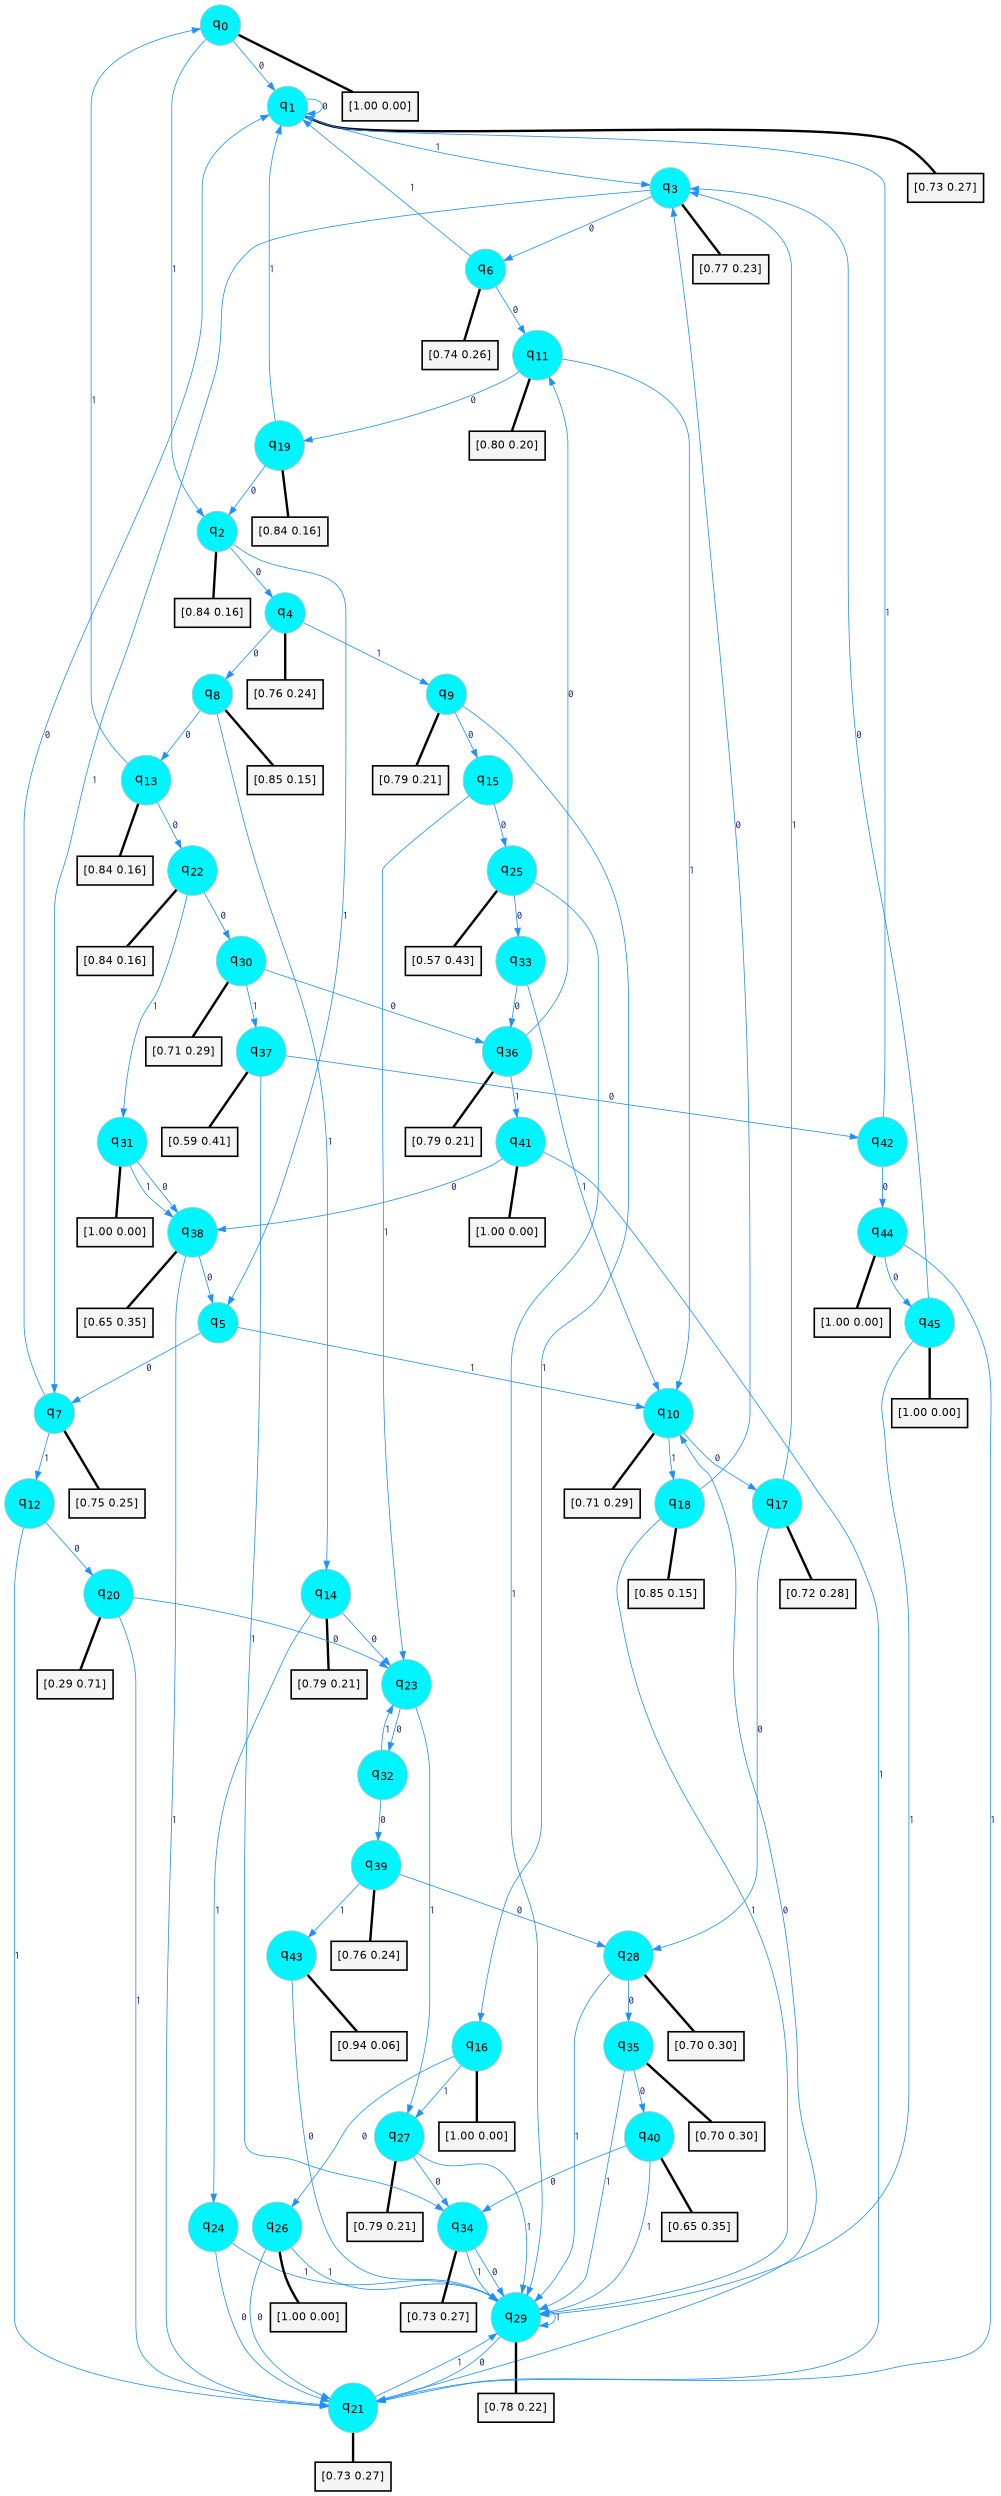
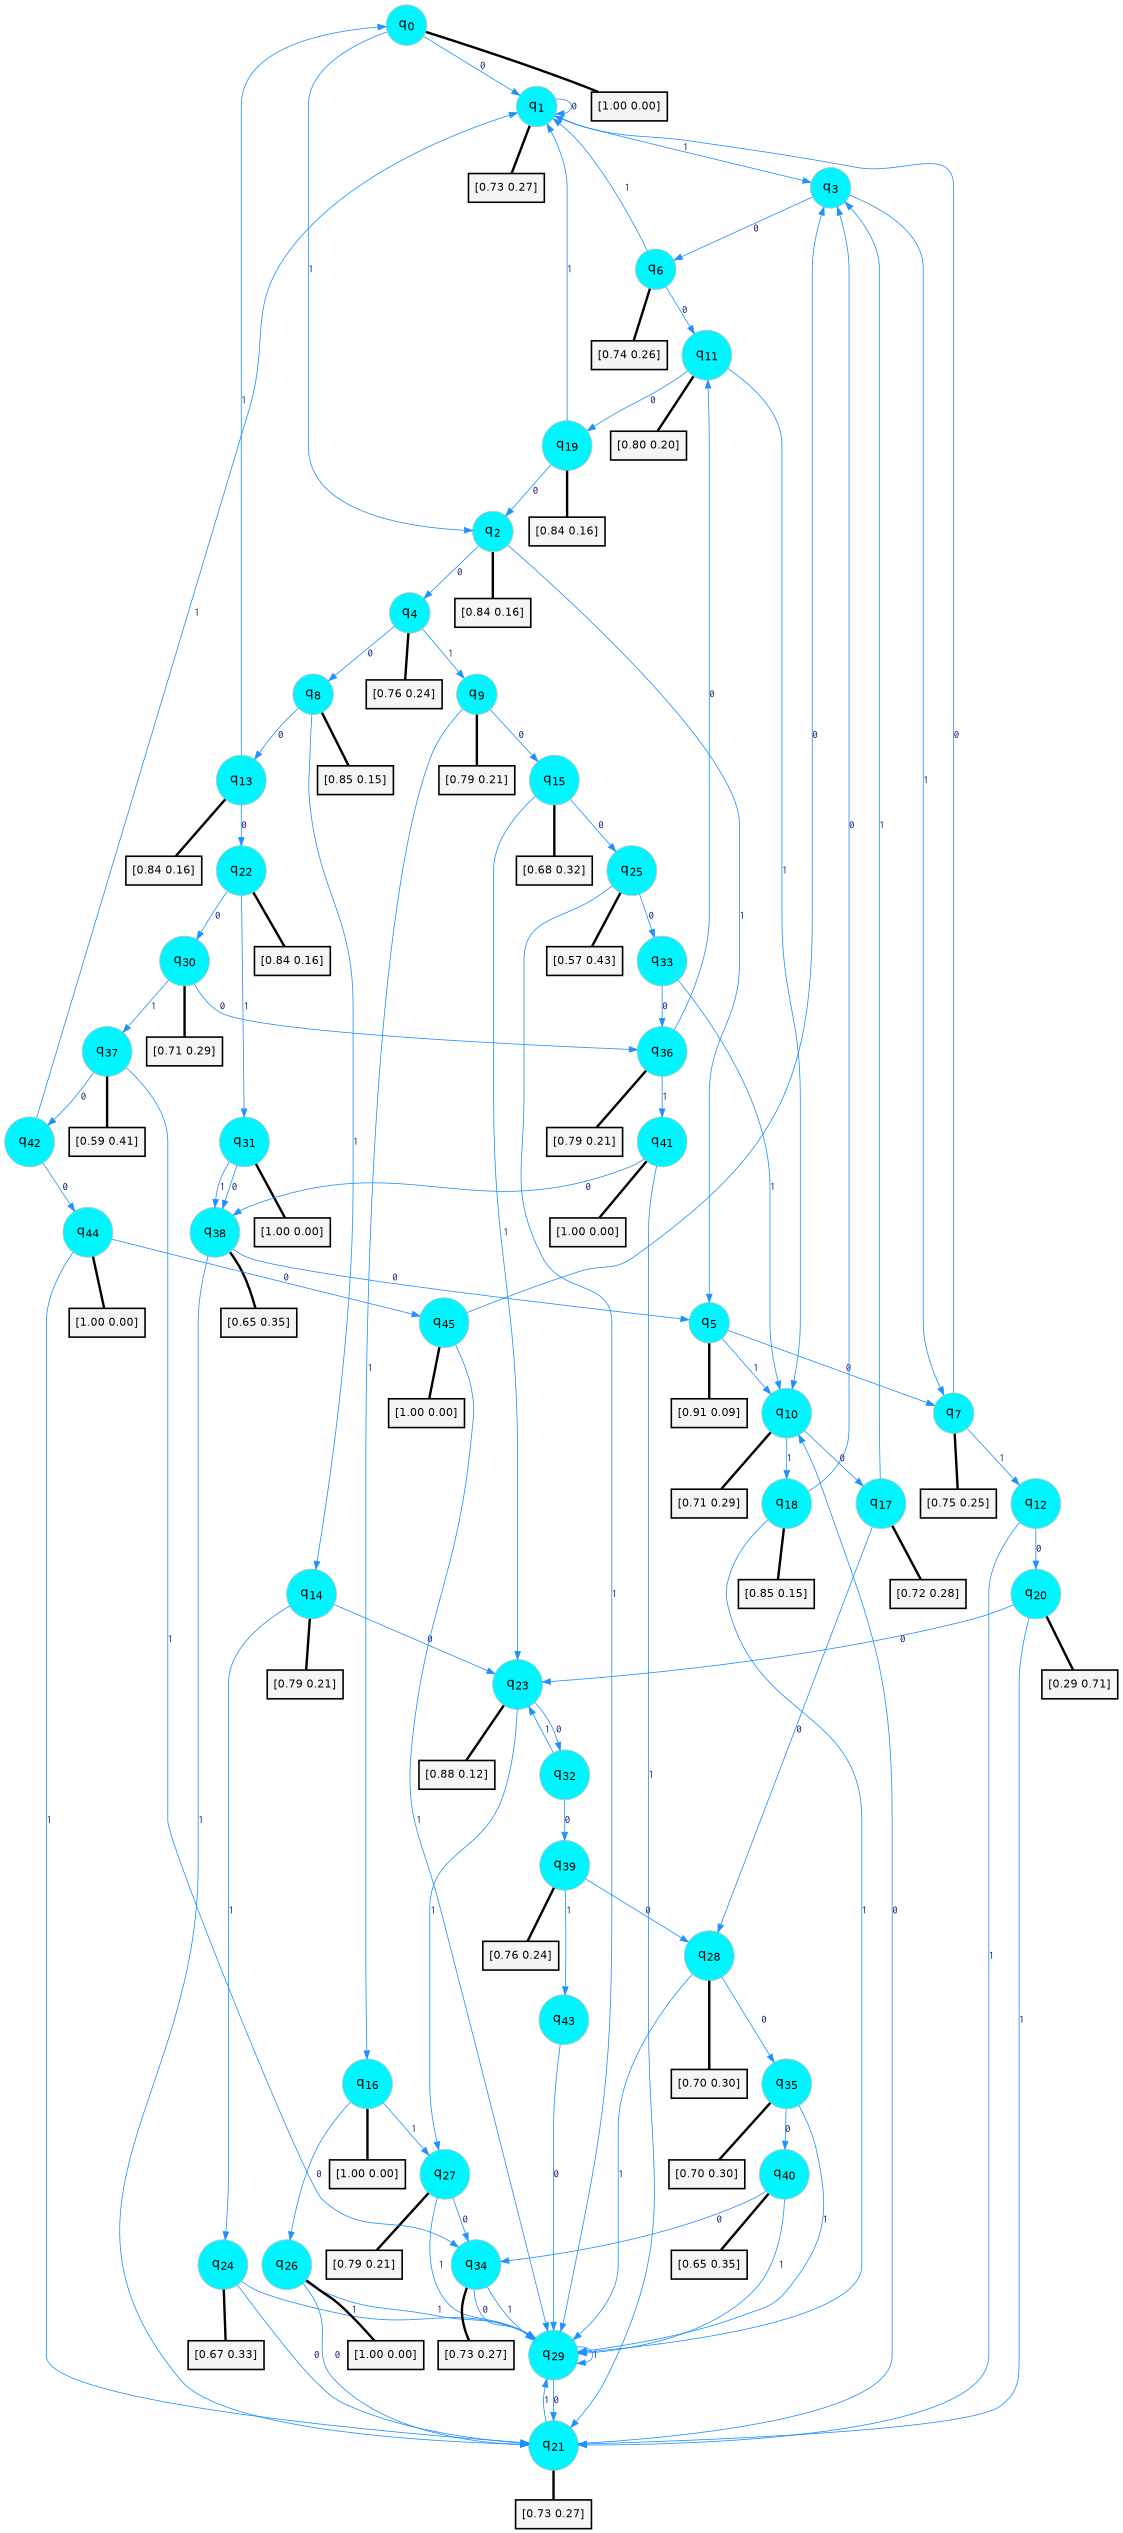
  digraph {
    rankdir=TD
    node [color=gray fillcolor=turquoise1 fontcolor=black fontname=Helvetica fontsize=16 fontweight=bold shape=circle style=filled]
    edge [arrowsize=1 color=dodgerblue1 fontcolor=midnightblue fontname=courier fontweight=bold penwidth=1 style=solid weight=20]
    n1 [label=<q<SUB>0</SUB>>]
    n2 [label=<q<SUB>1</SUB>>]
    n3 [label=<q<SUB>2</SUB>>]
    n4 [color=black fillcolor=whitesmoke fontsize=14 label="[1.00 0.00]" penwidth=2 shape=box]
    n5 [label=<q<SUB>3</SUB>>]
    n6 [color=black fillcolor=whitesmoke fontsize=14 label="[0.73 0.27]" penwidth=2 shape=box]
    n7 [label=<q<SUB>4</SUB>>]
    n8 [label=<q<SUB>5</SUB>>]
    n9 [color=black fillcolor=whitesmoke fontsize=14 label="[0.84 0.16]" penwidth=2 shape=box]
    n10 [label=<q<SUB>6</SUB>>]
    n11 [label=<q<SUB>7</SUB>>]
-   n12 [color=black fillcolor=whitesmoke fontsize=14 label="[0.77 0.23]" penwidth=2 shape=box]
    n13 [label=<q<SUB>8</SUB>>]
    n14 [label=<q<SUB>9</SUB>>]
    n15 [color=black fillcolor=whitesmoke fontsize=14 label="[0.76 0.24]" penwidth=2 shape=box]
    n16 [label=<q<SUB>10</SUB>>]
+   n17 [color=black fillcolor=whitesmoke fontsize=14 label="[0.91 0.09]" penwidth=2 shape=box]
    n18 [label=<q<SUB>11</SUB>>]
    n19 [color=black fillcolor=whitesmoke fontsize=14 label="[0.74 0.26]" penwidth=2 shape=box]
    n20 [label=<q<SUB>12</SUB>>]
    n21 [color=black fillcolor=whitesmoke fontsize=14 label="[0.75 0.25]" penwidth=2 shape=box]
    n22 [label=<q<SUB>13</SUB>>]
    n23 [label=<q<SUB>14</SUB>>]
    n24 [color=black fillcolor=whitesmoke fontsize=14 label="[0.85 0.15]" penwidth=2 shape=box]
    n25 [label=<q<SUB>15</SUB>>]
    n26 [label=<q<SUB>16</SUB>>]
    n27 [color=black fillcolor=whitesmoke fontsize=14 label="[0.79 0.21]" penwidth=2 shape=box]
    n28 [label=<q<SUB>17</SUB>>]
    n29 [label=<q<SUB>18</SUB>>]
    n30 [color=black fillcolor=whitesmoke fontsize=14 label="[0.71 0.29]" penwidth=2 shape=box]
    n31 [label=<q<SUB>19</SUB>>]
    n32 [color=black fillcolor=whitesmoke fontsize=14 label="[0.80 0.20]" penwidth=2 shape=box]
    n33 [label=<q<SUB>20</SUB>>]
    n34 [label=<q<SUB>21</SUB>>]
    n35 [label=<q<SUB>22</SUB>>]
    n36 [color=black fillcolor=whitesmoke fontsize=14 label="[0.84 0.16]" penwidth=2 shape=box]
    n37 [label=<q<SUB>23</SUB>>]
    n38 [label=<q<SUB>24</SUB>>]
    n39 [color=black fillcolor=whitesmoke fontsize=14 label="[0.79 0.21]" penwidth=2 shape=box]
    n40 [label=<q<SUB>25</SUB>>]
+   n41 [color=black fillcolor=whitesmoke fontsize=14 label="[0.68 0.32]" penwidth=2 shape=box]
    n42 [label=<q<SUB>26</SUB>>]
    n43 [label=<q<SUB>27</SUB>>]
    n44 [color=black fillcolor=whitesmoke fontsize=14 label="[1.00 0.00]" penwidth=2 shape=box]
    n45 [label=<q<SUB>28</SUB>>]
    n46 [color=black fillcolor=whitesmoke fontsize=14 label="[0.72 0.28]" penwidth=2 shape=box]
    n47 [label=<q<SUB>29</SUB>>]
    n48 [color=black fillcolor=whitesmoke fontsize=14 label="[0.85 0.15]" penwidth=2 shape=box]
    n49 [color=black fillcolor=whitesmoke fontsize=14 label="[0.84 0.16]" penwidth=2 shape=box]
    n50 [color=black fillcolor=whitesmoke fontsize=14 label="[0.29 0.71]" penwidth=2 shape=box]
    n51 [color=black fillcolor=whitesmoke fontsize=14 label="[0.73 0.27]" penwidth=2 shape=box]
    n52 [label=<q<SUB>30</SUB>>]
    n53 [label=<q<SUB>31</SUB>>]
    n54 [color=black fillcolor=whitesmoke fontsize=14 label="[0.84 0.16]" penwidth=2 shape=box]
    n55 [label=<q<SUB>32</SUB>>]
+   n56 [color=black fillcolor=whitesmoke fontsize=14 label="[0.88 0.12]" penwidth=2 shape=box]
+   n57 [color=black fillcolor=whitesmoke fontsize=14 label="[0.67 0.33]" penwidth=2 shape=box]
    n58 [label=<q<SUB>33</SUB>>]
    n59 [color=black fillcolor=whitesmoke fontsize=14 label="[0.57 0.43]" penwidth=2 shape=box]
    n60 [color=black fillcolor=whitesmoke fontsize=14 label="[1.00 0.00]" penwidth=2 shape=box]
    n61 [label=<q<SUB>34</SUB>>]
    n62 [color=black fillcolor=whitesmoke fontsize=14 label="[0.79 0.21]" penwidth=2 shape=box]
    n63 [label=<q<SUB>35</SUB>>]
    n64 [color=black fillcolor=whitesmoke fontsize=14 label="[0.70 0.30]" penwidth=2 shape=box]
-   n65 [color=black fillcolor=whitesmoke fontsize=14 label="[0.78 0.22]" penwidth=2 shape=box]
    n66 [label=<q<SUB>36</SUB>>]
    n67 [label=<q<SUB>37</SUB>>]
    n68 [color=black fillcolor=whitesmoke fontsize=14 label="[0.71 0.29]" penwidth=2 shape=box]
    n69 [label=<q<SUB>38</SUB>>]
    n70 [color=black fillcolor=whitesmoke fontsize=14 label="[1.00 0.00]" penwidth=2 shape=box]
    n71 [label=<q<SUB>39</SUB>>]
    n72 [color=black fillcolor=whitesmoke fontsize=14 label="[0.73 0.27]" penwidth=2 shape=box]
    n73 [label=<q<SUB>40</SUB>>]
    n74 [color=black fillcolor=whitesmoke fontsize=14 label="[0.70 0.30]" penwidth=2 shape=box]
    n75 [label=<q<SUB>41</SUB>>]
    n76 [color=black fillcolor=whitesmoke fontsize=14 label="[0.79 0.21]" penwidth=2 shape=box]
    n77 [label=<q<SUB>42</SUB>>]
    n78 [color=black fillcolor=whitesmoke fontsize=14 label="[0.59 0.41]" penwidth=2 shape=box]
    n79 [color=black fillcolor=whitesmoke fontsize=14 label="[0.65 0.35]" penwidth=2 shape=box]
    n80 [label=<q<SUB>43</SUB>>]
    n81 [color=black fillcolor=whitesmoke fontsize=14 label="[0.76 0.24]" penwidth=2 shape=box]
    n82 [color=black fillcolor=whitesmoke fontsize=14 label="[0.65 0.35]" penwidth=2 shape=box]
    n83 [color=black fillcolor=whitesmoke fontsize=14 label="[1.00 0.00]" penwidth=2 shape=box]
    n84 [label=<q<SUB>44</SUB>>]
-   n85 [color=black fillcolor=whitesmoke fontsize=14 label="[0.94 0.06]" penwidth=2 shape=box]
    n86 [label=<q<SUB>45</SUB>>]
    n87 [color=black fillcolor=whitesmoke fontsize=14 label="[1.00 0.00]" penwidth=2 shape=box]
    n88 [color=black fillcolor=whitesmoke fontsize=14 label="[1.00 0.00]" penwidth=2 shape=box]
    n1 -> n2 [label=0]
    n1 -> n3 [label=1]
    n1 -> n4 [arrowhead=none color=black penwidth=3]
    n2 -> n2 [label=0]
    n2 -> n5 [label=1]
    n2 -> n6 [arrowhead=none color=black penwidth=3]
    n3 -> n7 [label=0]
    n3 -> n8 [label=1]
    n3 -> n9 [arrowhead=none color=black penwidth=3]
    n5 -> n10 [label=0]
    n5 -> n11 [label=1]
-   n5 -> n12 [arrowhead=none color=black penwidth=3]
    n7 -> n13 [label=0]
    n7 -> n14 [label=1]
    n7 -> n15 [arrowhead=none color=black penwidth=3]
    n8 -> n11 [label=0]
    n8 -> n16 [label=1]
+   n8 -> n17 [arrowhead=none color=black penwidth=3]
    n10 -> n2 [label=1]
    n10 -> n18 [label=0]
    n10 -> n19 [arrowhead=none color=black penwidth=3]
    n11 -> n2 [label=0]
    n11 -> n20 [label=1]
    n11 -> n21 [arrowhead=none color=black penwidth=3]
    n13 -> n22 [label=0]
    n13 -> n23 [label=1]
    n13 -> n24 [arrowhead=none color=black penwidth=3]
    n14 -> n25 [label=0]
    n14 -> n26 [label=1]
    n14 -> n27 [arrowhead=none color=black penwidth=3]
    n16 -> n28 [label=0]
    n16 -> n29 [label=1]
    n16 -> n30 [arrowhead=none color=black penwidth=3]
    n18 -> n16 [label=1]
    n18 -> n31 [label=0]
    n18 -> n32 [arrowhead=none color=black penwidth=3]
    n20 -> n33 [label=0]
    n20 -> n34 [label=1]
    n22 -> n1 [label=1]
    n22 -> n35 [label=0]
    n22 -> n36 [arrowhead=none color=black penwidth=3]
    n23 -> n37 [label=0]
    n23 -> n38 [label=1]
    n23 -> n39 [arrowhead=none color=black penwidth=3]
    n25 -> n37 [label=1]
    n25 -> n40 [label=0]
+   n25 -> n41 [arrowhead=none color=black penwidth=3]
    n26 -> n42 [label=0]
    n26 -> n43 [label=1]
    n26 -> n44 [arrowhead=none color=black penwidth=3]
    n28 -> n5 [label=1]
    n28 -> n45 [label=0]
    n28 -> n46 [arrowhead=none color=black penwidth=3]
    n29 -> n5 [label=0]
    n29 -> n47 [label=1]
    n29 -> n48 [arrowhead=none color=black penwidth=3]
    n31 -> n2 [label=1]
    n31 -> n3 [label=0]
    n31 -> n49 [arrowhead=none color=black penwidth=3]
    n33 -> n34 [label=1]
    n33 -> n37 [label=0]
    n33 -> n50 [arrowhead=none color=black penwidth=3]
    n34 -> n16 [label=0]
    n34 -> n47 [label=1]
    n34 -> n51 [arrowhead=none color=black penwidth=3]
    n35 -> n52 [label=0]
    n35 -> n53 [label=1]
    n35 -> n54 [arrowhead=none color=black penwidth=3]
    n37 -> n43 [label=1]
    n37 -> n55 [label=0]
+   n37 -> n56 [arrowhead=none color=black penwidth=3]
    n38 -> n34 [label=0]
    n38 -> n47 [label=1]
+   n38 -> n57 [arrowhead=none color=black penwidth=3]
    n40 -> n47 [label=1]
    n40 -> n58 [label=0]
    n40 -> n59 [arrowhead=none color=black penwidth=3]
    n42 -> n34 [label=0]
    n42 -> n47 [label=1]
    n42 -> n60 [arrowhead=none color=black penwidth=3]
    n43 -> n47 [label=1]
    n43 -> n61 [label=0]
    n43 -> n62 [arrowhead=none color=black penwidth=3]
    n45 -> n47 [label=1]
    n45 -> n63 [label=0]
    n45 -> n64 [arrowhead=none color=black penwidth=3]
    n47 -> n34 [label=0]
    n47 -> n47 [label=1]
-   n47 -> n65 [arrowhead=none color=black penwidth=3]
    n52 -> n66 [label=0]
    n52 -> n67 [label=1]
    n52 -> n68 [arrowhead=none color=black penwidth=3]
    n53 -> n69 [label=0]
    n53 -> n69 [label=1]
    n53 -> n70 [arrowhead=none color=black penwidth=3]
    n55 -> n37 [label=1]
    n55 -> n71 [label=0]
    n58 -> n16 [label=1]
    n58 -> n66 [label=0]
    n61 -> n47 [label=0]
    n61 -> n47 [label=1]
    n61 -> n72 [arrowhead=none color=black penwidth=3]
    n63 -> n47 [label=1]
    n63 -> n73 [label=0]
    n63 -> n74 [arrowhead=none color=black penwidth=3]
    n66 -> n18 [label=0]
    n66 -> n75 [label=1]
    n66 -> n76 [arrowhead=none color=black penwidth=3]
    n67 -> n61 [label=1]
    n67 -> n77 [label=0]
    n67 -> n78 [arrowhead=none color=black penwidth=3]
    n69 -> n8 [label=0]
    n69 -> n34 [label=1]
    n69 -> n79 [arrowhead=none color=black penwidth=3]
    n71 -> n45 [label=0]
    n71 -> n80 [label=1]
    n71 -> n81 [arrowhead=none color=black penwidth=3]
    n73 -> n47 [label=1]
    n73 -> n61 [label=0]
    n73 -> n82 [arrowhead=none color=black penwidth=3]
    n75 -> n34 [label=1]
    n75 -> n69 [label=0]
    n75 -> n83 [arrowhead=none color=black penwidth=3]
    n77 -> n2 [label=1]
    n77 -> n84 [label=0]
    n80 -> n47 [label=0]
-   n80 -> n85 [arrowhead=none color=black penwidth=3]
    n84 -> n34 [label=1]
    n84 -> n86 [label=0]
    n84 -> n87 [arrowhead=none color=black penwidth=3]
    n86 -> n5 [label=0]
    n86 -> n47 [label=1]
    n86 -> n88 [arrowhead=none color=black penwidth=3]
  }
